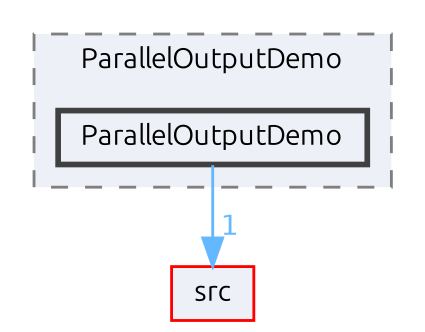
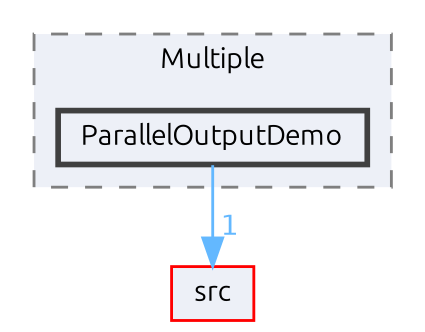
  digraph {
    compound=true
    fontname=Ubuntu
    node [fillcolor="#edf0f7" fontname=Ubuntu fontsize=10 shape=box]
    n1 [color=grey25 height=0.2 label=ParallelOutputDemo style="filled,bold" width=0.4]
    n2 [color=red height=0.2 label=src style=filled width=0.4]
    subgraph cluster_1 {
      bgcolor="#edf0f7"
      fontsize=10
-     label=ParallelOutputDemo
+     label=Multiple
      pencolor=grey50
      style="filled,dashed"
      n1
    }
    n1 -> n2 [color=steelblue1 fontcolor=steelblue1 fontname=Ubuntu fontsize=10 headlabel=1 labeldistance=1.5 labelfontname=Helvetica labelfontsize=10]
  }
